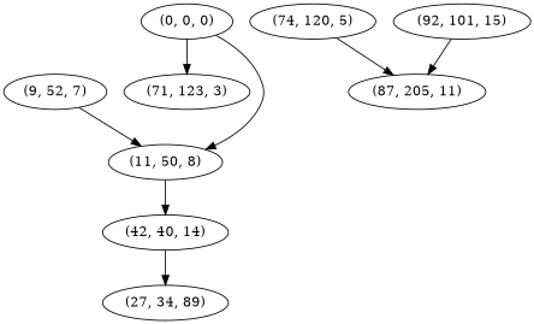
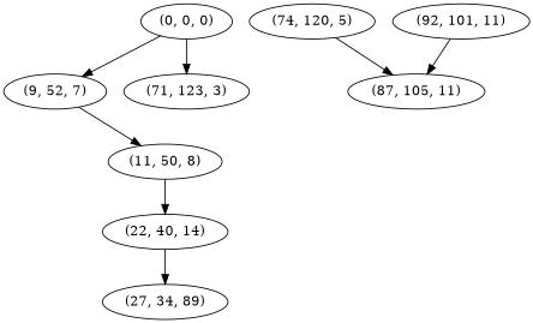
  digraph {
    "(0, 0, 0)"
    "(9, 52, 7)"
    "(71, 123, 3)"
    "(11, 50, 8)"
-   "(22, 40, 14)" [label="(42, 40, 14)"]
+   "(22, 40, 14)"
    n6 [label="(27, 34, 89)"]
    "(74, 120, 5)"
-   "(87, 105, 11)" [label="(87, 205, 11)"]
-   "(92, 101, 15)"
-   "(0, 0, 0)" -> "(11, 50, 8)"
+   "(87, 105, 11)"
+   "(92, 101, 15)" [label="(92, 101, 11)"]
+   "(0, 0, 0)" -> "(9, 52, 7)"
    "(0, 0, 0)" -> "(71, 123, 3)"
    "(9, 52, 7)" -> "(11, 50, 8)"
    "(11, 50, 8)" -> "(22, 40, 14)"
    "(22, 40, 14)" -> n6
    "(74, 120, 5)" -> "(87, 105, 11)"
    "(92, 101, 15)" -> "(87, 105, 11)"
  }
